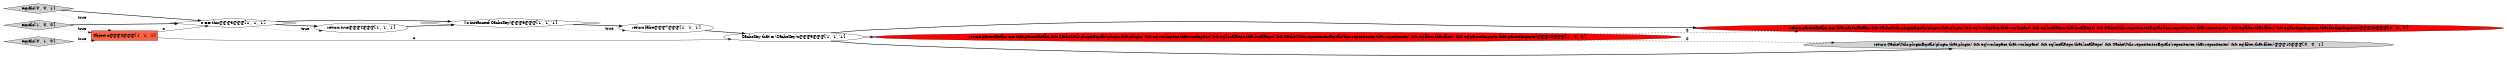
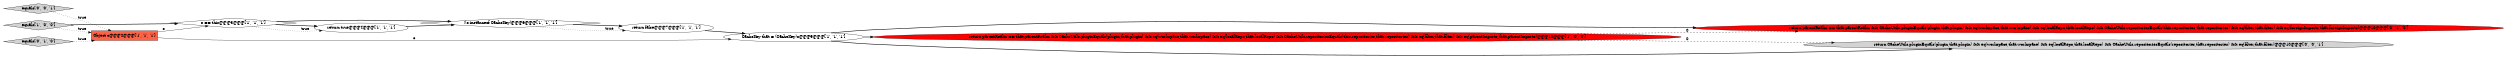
  digraph {
    rankdir=LR
    node [fillcolor=white shape=ellipse style=filled]
    edge [style=bold]
    n1 [fillcolor=lightgray label="equals['1', '0', '0']" shape=diamond]
    n2 [fillcolor=tomato label="Object o@@@2@@@['1', '1', '1']" shape=box]
    n3 [label="o == this@@@3@@@['1', '1', '1']" shape=diamond]
    n4 [label="CacheKey that = (CacheKey)o@@@9@@@['1', '1', '1']"]
    n5 [label="return true@@@4@@@['1', '1', '1']"]
    n6 [label="!(o instanceof CacheKey)@@@6@@@['1', '1', '1']" shape=diamond]
    n7 [fillcolor=red label="return parentRealm == that.parentRealm && CacheUtils.pluginEquals(plugin,that.plugin) && eq(workspace,that.workspace) && eq(localRepo,that.localRepo) && CacheUtils.repositoriesEquals(this.repositories,that.repositories) && eq(filter,that.filter) && eq(foreignImports,that.foreignImports)@@@10@@@['0', '1', '0']"]
    n8 [fillcolor=red label="return parentRealm == that.parentRealm && CacheUtils.pluginEquals(plugin,that.plugin) && eq(workspace,that.workspace) && eq(localRepo,that.localRepo) && CacheUtils.repositoriesEquals(this.repositories,that.repositories) && eq(filter,that.filter) && eq(parentImports,that.parentImports)@@@10@@@['1', '0', '0']"]
    n9 [fillcolor=lightgray label="return CacheUtils.pluginEquals(plugin,that.plugin) && eq(workspace,that.workspace) && eq(localRepo,that.localRepo) && CacheUtils.repositoriesEquals(repositories,that.repositories) && eq(filter,that.filter)@@@10@@@['0', '0', '1']"]
    n10 [label="return false@@@7@@@['1', '1', '1']"]
    n11 [fillcolor=lightgray label="equals['0', '1', '0']" shape=diamond]
    n12 [fillcolor=lightgray label="equals['0', '0', '1']" shape=diamond]
    n1 -> n2 [label=true style=dotted]
    n1 -> n3
    n2 -> n3 [label=o style=solid]
    n2 -> n4 [label=o style=solid]
    n3 -> n5
    n3 -> n5 [label=true style=dotted]
    n3 -> n6
    n4 -> n7
    n4 -> n8
    n4 -> n9
    n5 -> n6
    n6 -> n10
    n6 -> n10 [label=true style=dotted]
    n8 -> n7 [label=0 style=dashed]
    n8 -> n9 [label=0 style=dashed]
    n10 -> n4
    n11 -> n2 [label=true style=dotted]
    n12 -> n2 [label=true style=dotted]
-   n12 -> n3
  }
